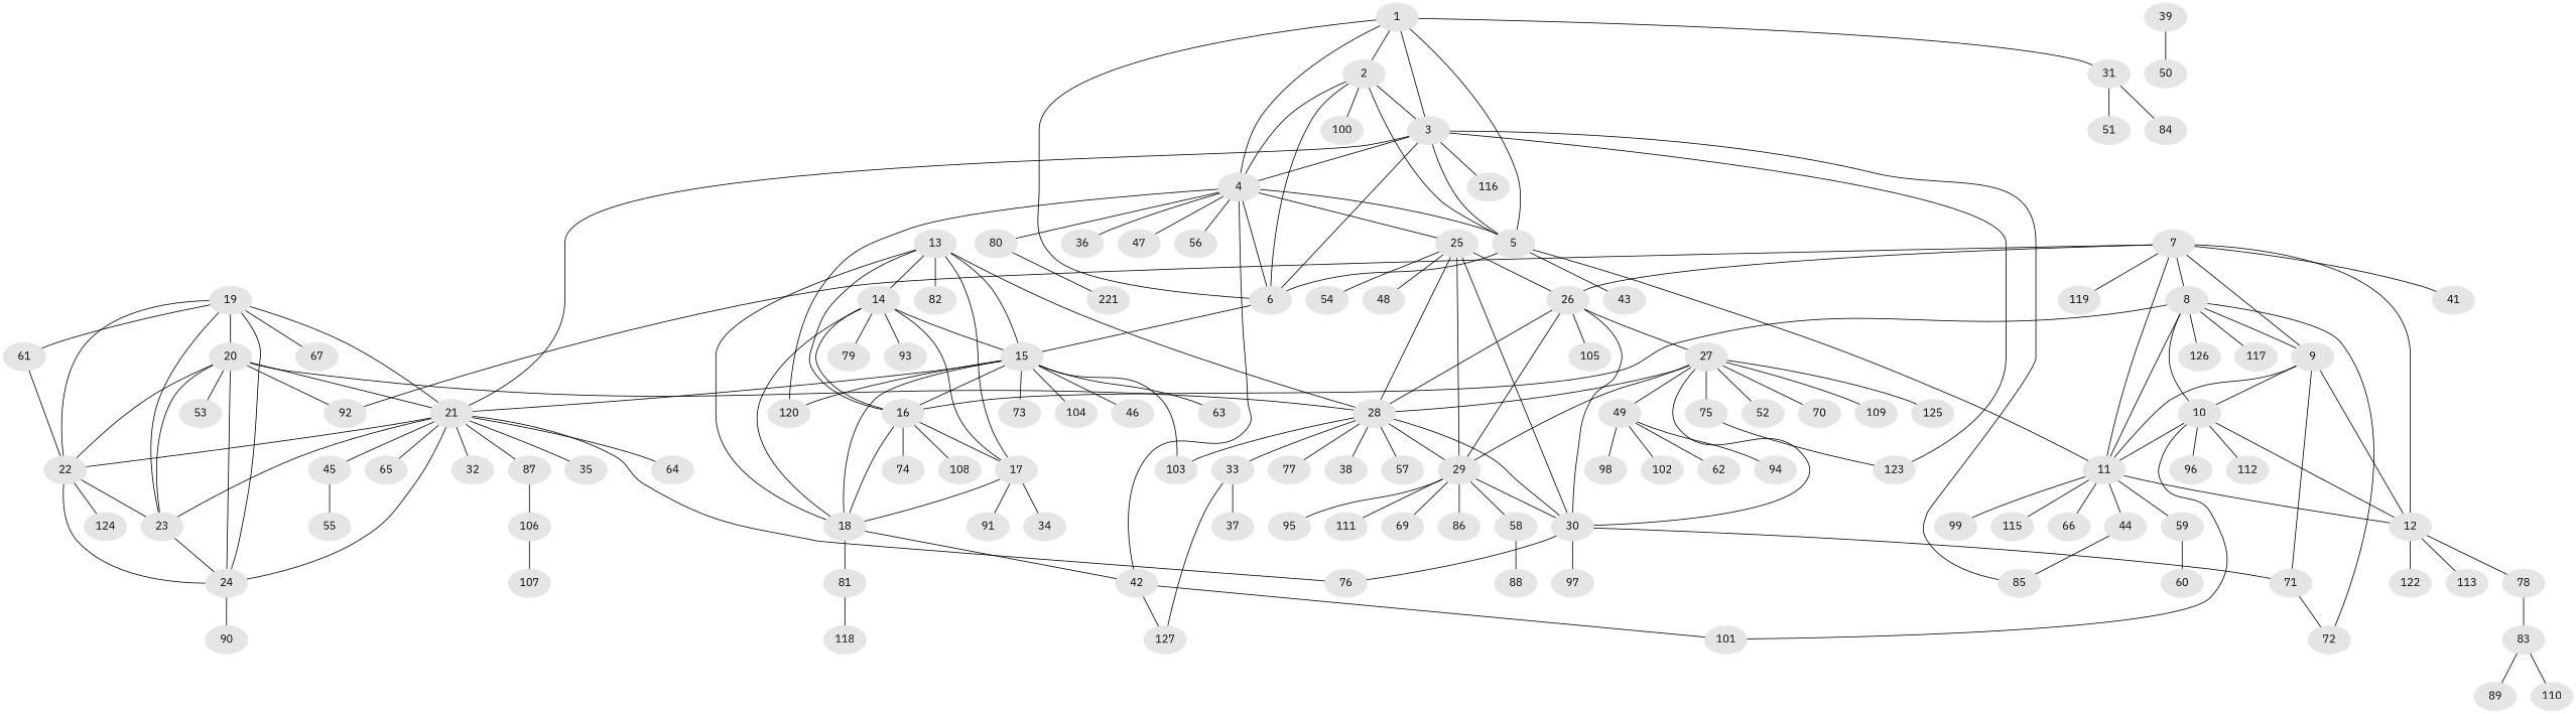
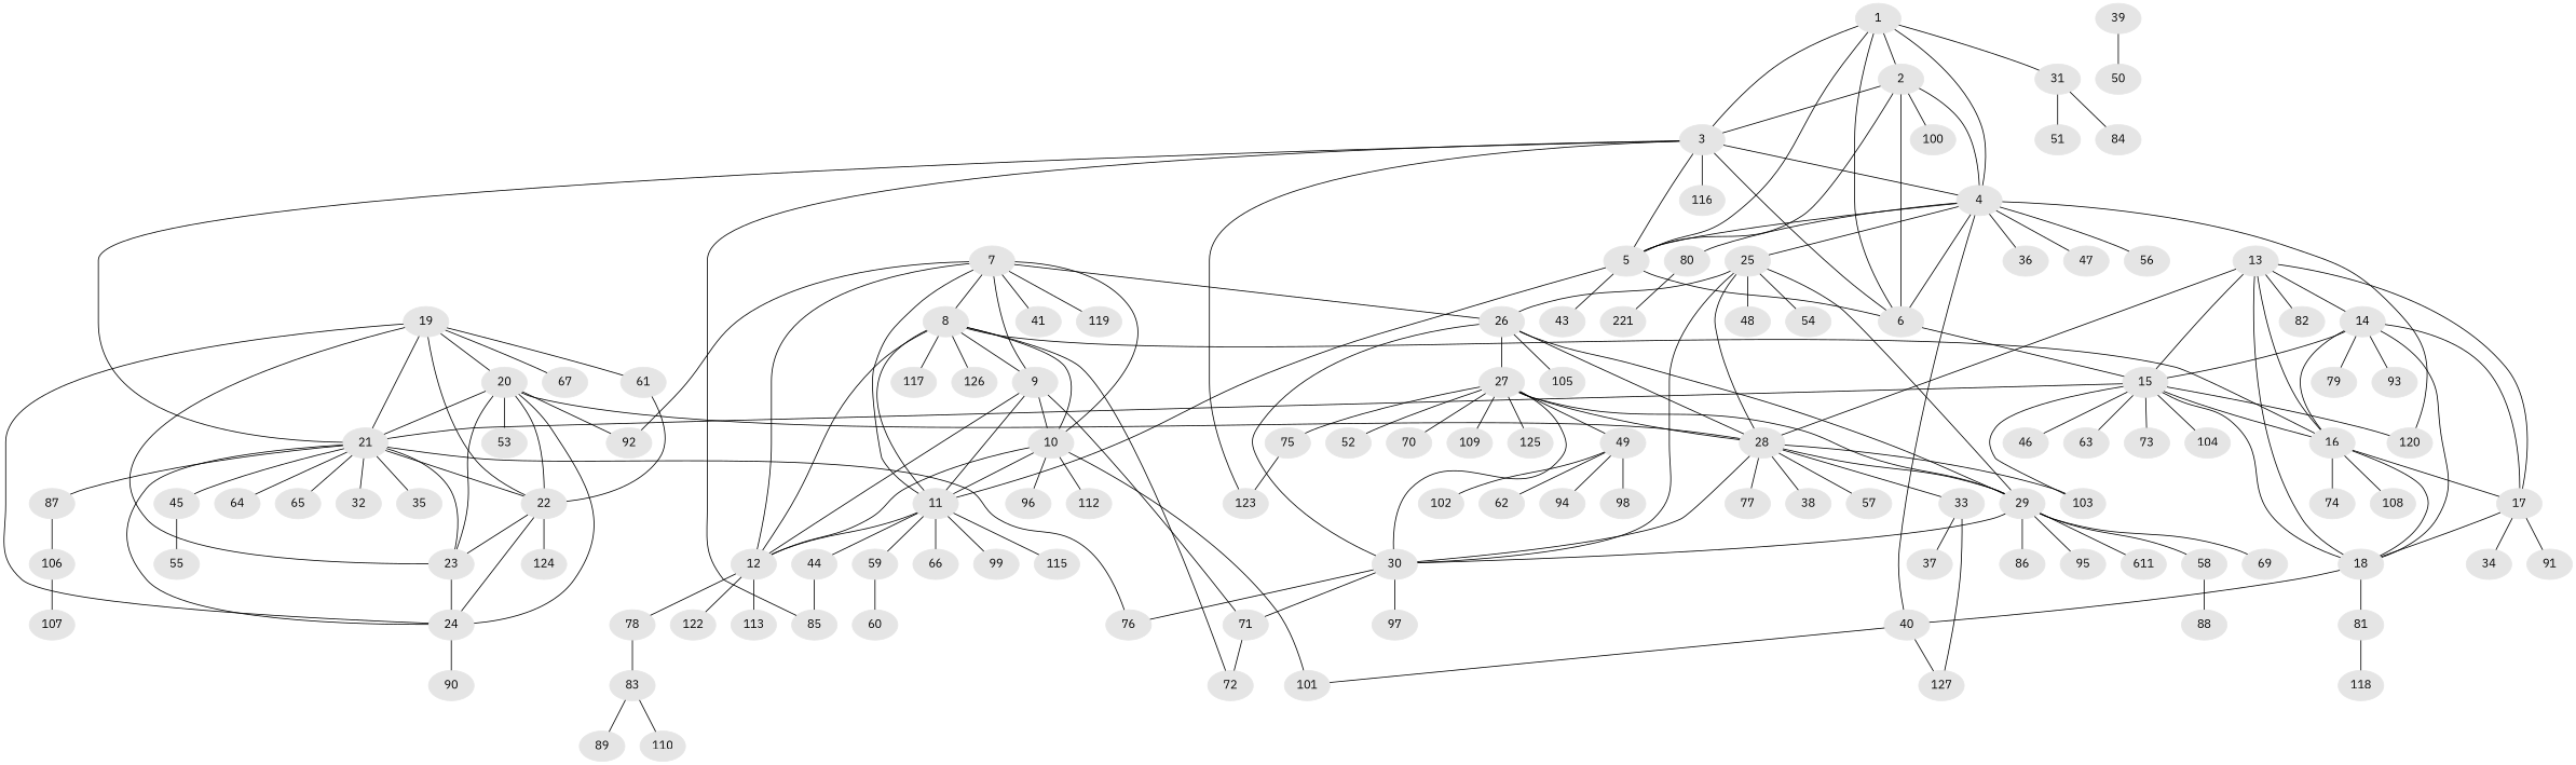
  graph {
    fontname="IBM Plex Sans"
    node [color=gray90 fontname="IBM Plex Sans" style=filled]
    edge [fontname="IBM Plex Sans"]
    1
    2
    3
    4
    5
    6
    31
    100
    21
    85
    116
    123
    25
    36
-   40 [label=42]
+   40
    47
    56
    80
    120
    11
    43
    15
    51
    84
    22
    23
    24
    32
    35
    45
    64
    65
    76
    87
    26
    28
    29
    30
    48
    54
    101
    127
    n43 [label=221]
    12
    44
    59
    66
    99
    115
    39
    50
    16
    18
    46
    63
    73
    103
    104
    7
    8
    9
    10
    41
    92
    119
    72
    117
    126
    71
    96
    112
    78
    113
    122
    27
    105
    17
    74
    108
    124
    60
    83
    13
    14
    82
    79
    93
    34
    91
    81
    33
    38
    57
    77
    118
    19
    20
    61
    67
    53
    90
    55
    106
    49
    52
    70
    75
    109
    125
    58
    69
    86
    95
-   111
+   111 [label=611]
    97
    62
    94
    98
    102
    37
    88
    89
    110
    107
    1 -- 2
    1 -- 3
    1 -- 4
    1 -- 5
    1 -- 6
    1 -- 31
    2 -- 3
    2 -- 4
    2 -- 5
    2 -- 6
    2 -- 100
    3 -- 4
    3 -- 5
    3 -- 6
    3 -- 21
    3 -- 85
    3 -- 116
    3 -- 123
    4 -- 5
    4 -- 6
    4 -- 25
    4 -- 36
    4 -- 40
    4 -- 47
    4 -- 56
    4 -- 80
    4 -- 120
    5 -- 6
    5 -- 11
    5 -- 43
    6 -- 15
    31 -- 51
    31 -- 84
    21 -- 22
    21 -- 23
    21 -- 24
    21 -- 32
    21 -- 35
    21 -- 45
    21 -- 64
    21 -- 65
    21 -- 76
    21 -- 87
    25 -- 26
    25 -- 28
    25 -- 29
    25 -- 30
    25 -- 48
    25 -- 54
    40 -- 101
    40 -- 127
    80 -- n43
    11 -- 12
    11 -- 44
    11 -- 59
    11 -- 66
    11 -- 99
    11 -- 115
    15 -- 21
    15 -- 120
    15 -- 16
    15 -- 18
    15 -- 46
    15 -- 63
    15 -- 73
    15 -- 103
    15 -- 104
    22 -- 23
    22 -- 24
    22 -- 124
    23 -- 24
    24 -- 90
    45 -- 55
    87 -- 106
    26 -- 28
    26 -- 29
    26 -- 30
    26 -- 27
    26 -- 105
    28 -- 29
    28 -- 30
    28 -- 103
    28 -- 33
    28 -- 38
    28 -- 57
    28 -- 77
    29 -- 30
    29 -- 58
    29 -- 69
    29 -- 86
    29 -- 95
    29 -- 111
    30 -- 76
    30 -- 71
    30 -- 97
    12 -- 78
    12 -- 113
    12 -- 122
    44 -- 85
    59 -- 60
    39 -- 50
    16 -- 18
    16 -- 17
    16 -- 74
    16 -- 108
    18 -- 40
    18 -- 81
    7 -- 11
    7 -- 26
    7 -- 12
    7 -- 8
    7 -- 9
+   7 -- 10
    7 -- 41
    7 -- 92
    7 -- 119
    8 -- 11
+   8 -- 12
    8 -- 16
    8 -- 9
    8 -- 10
    8 -- 72
    8 -- 117
    8 -- 126
    9 -- 11
    9 -- 12
    9 -- 10
    9 -- 71
    10 -- 11
    10 -- 101
    10 -- 12
    10 -- 96
    10 -- 112
    71 -- 72
    78 -- 83
    27 -- 28
    27 -- 29
    27 -- 30
    27 -- 49
    27 -- 52
    27 -- 70
    27 -- 75
    27 -- 109
    27 -- 125
    17 -- 18
    17 -- 34
    17 -- 91
    83 -- 89
    83 -- 110
    13 -- 15
    13 -- 28
    13 -- 16
    13 -- 18
    13 -- 17
    13 -- 14
    13 -- 82
    14 -- 15
    14 -- 16
    14 -- 18
    14 -- 17
    14 -- 79
    14 -- 93
    81 -- 118
    33 -- 127
    33 -- 37
    19 -- 21
    19 -- 22
    19 -- 23
    19 -- 24
    19 -- 20
    19 -- 61
    19 -- 67
    20 -- 21
    20 -- 22
    20 -- 23
    20 -- 24
    20 -- 28
    20 -- 92
    20 -- 53
    61 -- 22
    106 -- 107
    49 -- 62
    49 -- 94
    49 -- 98
    49 -- 102
    75 -- 123
    58 -- 88
  }
